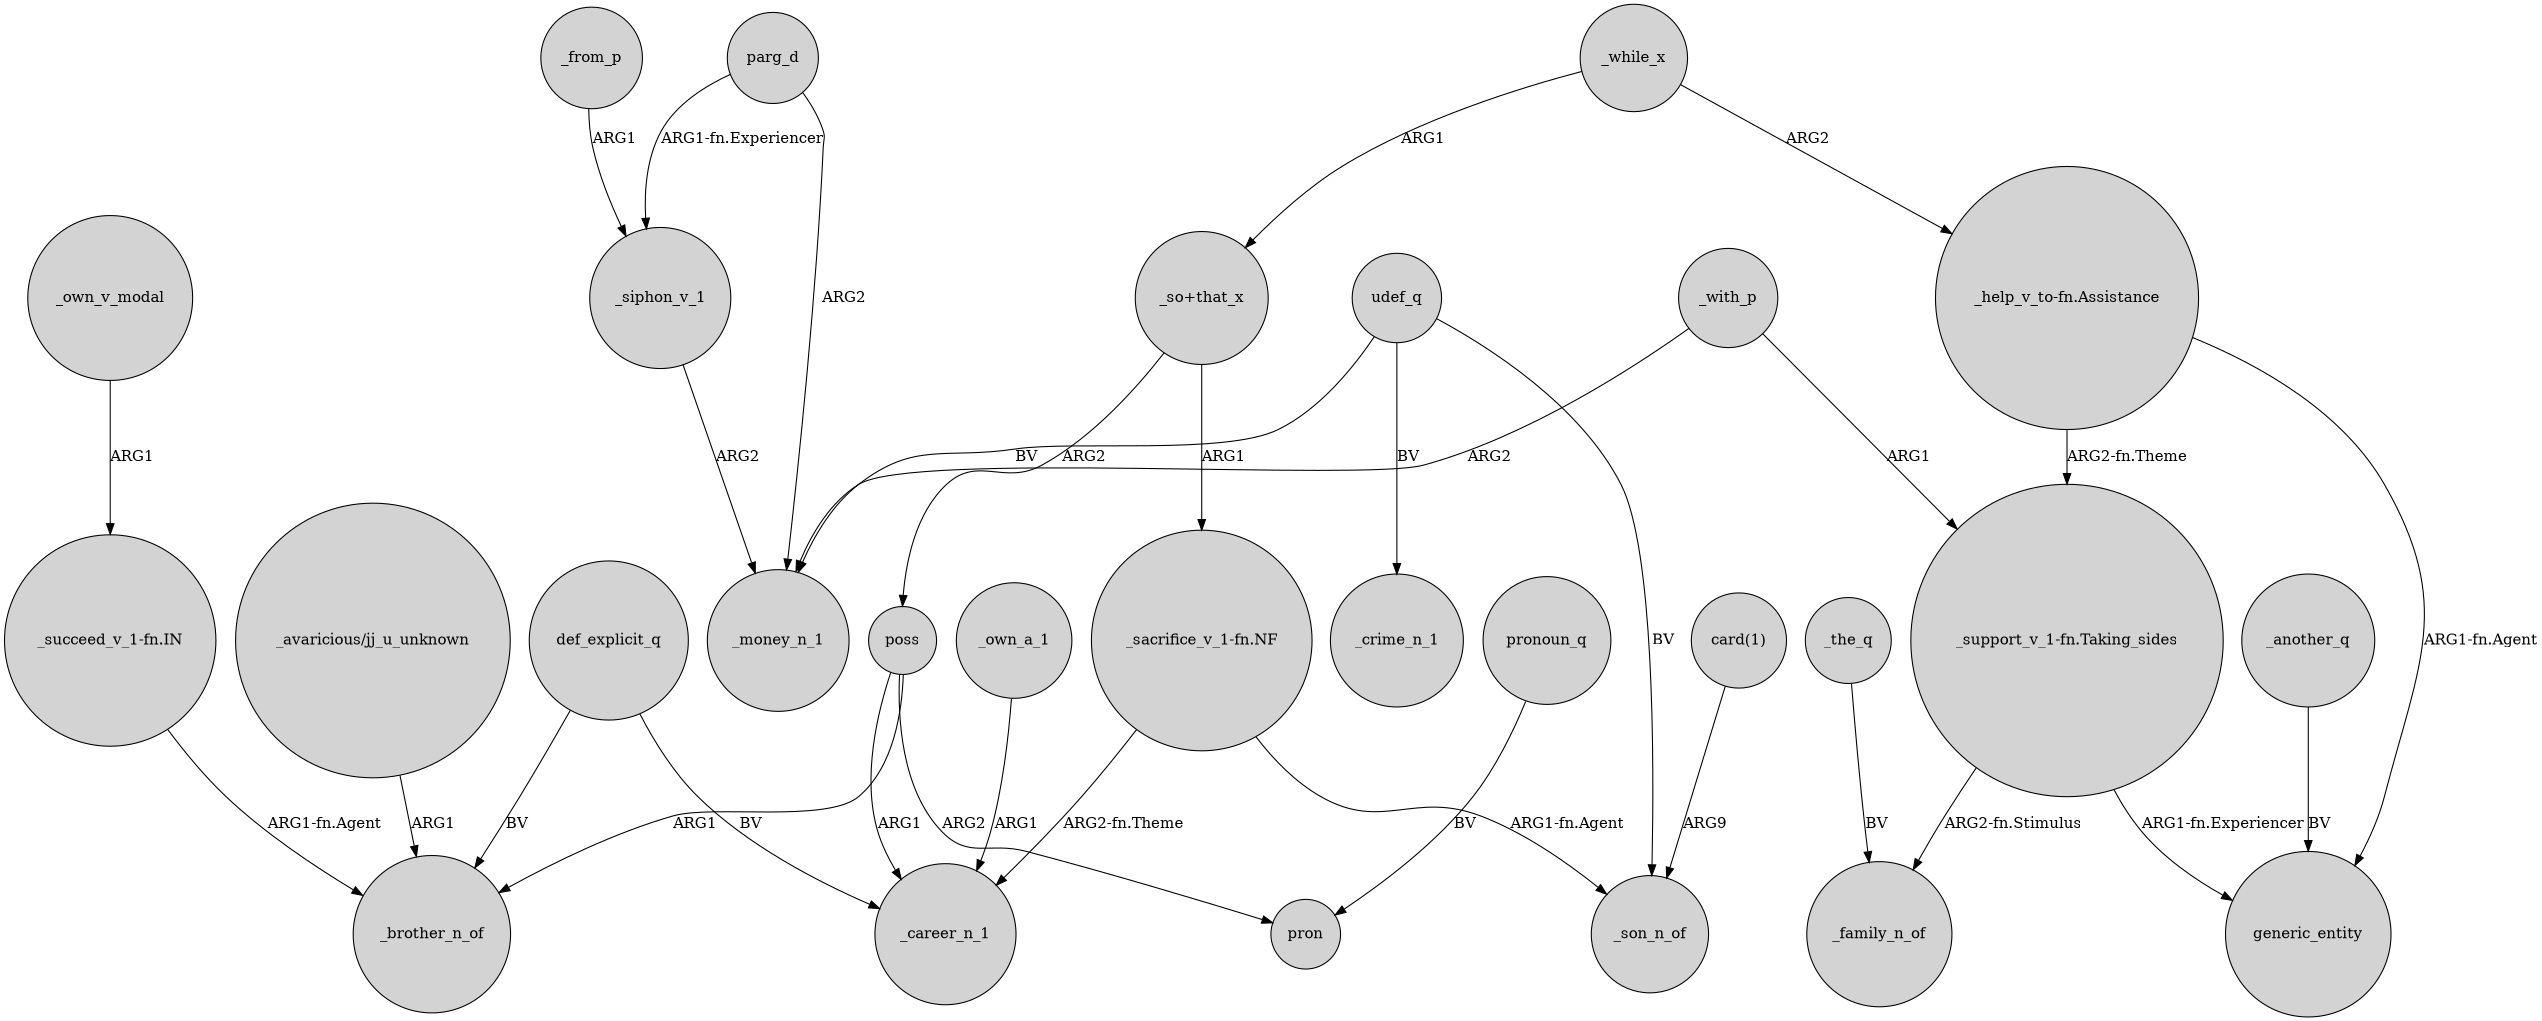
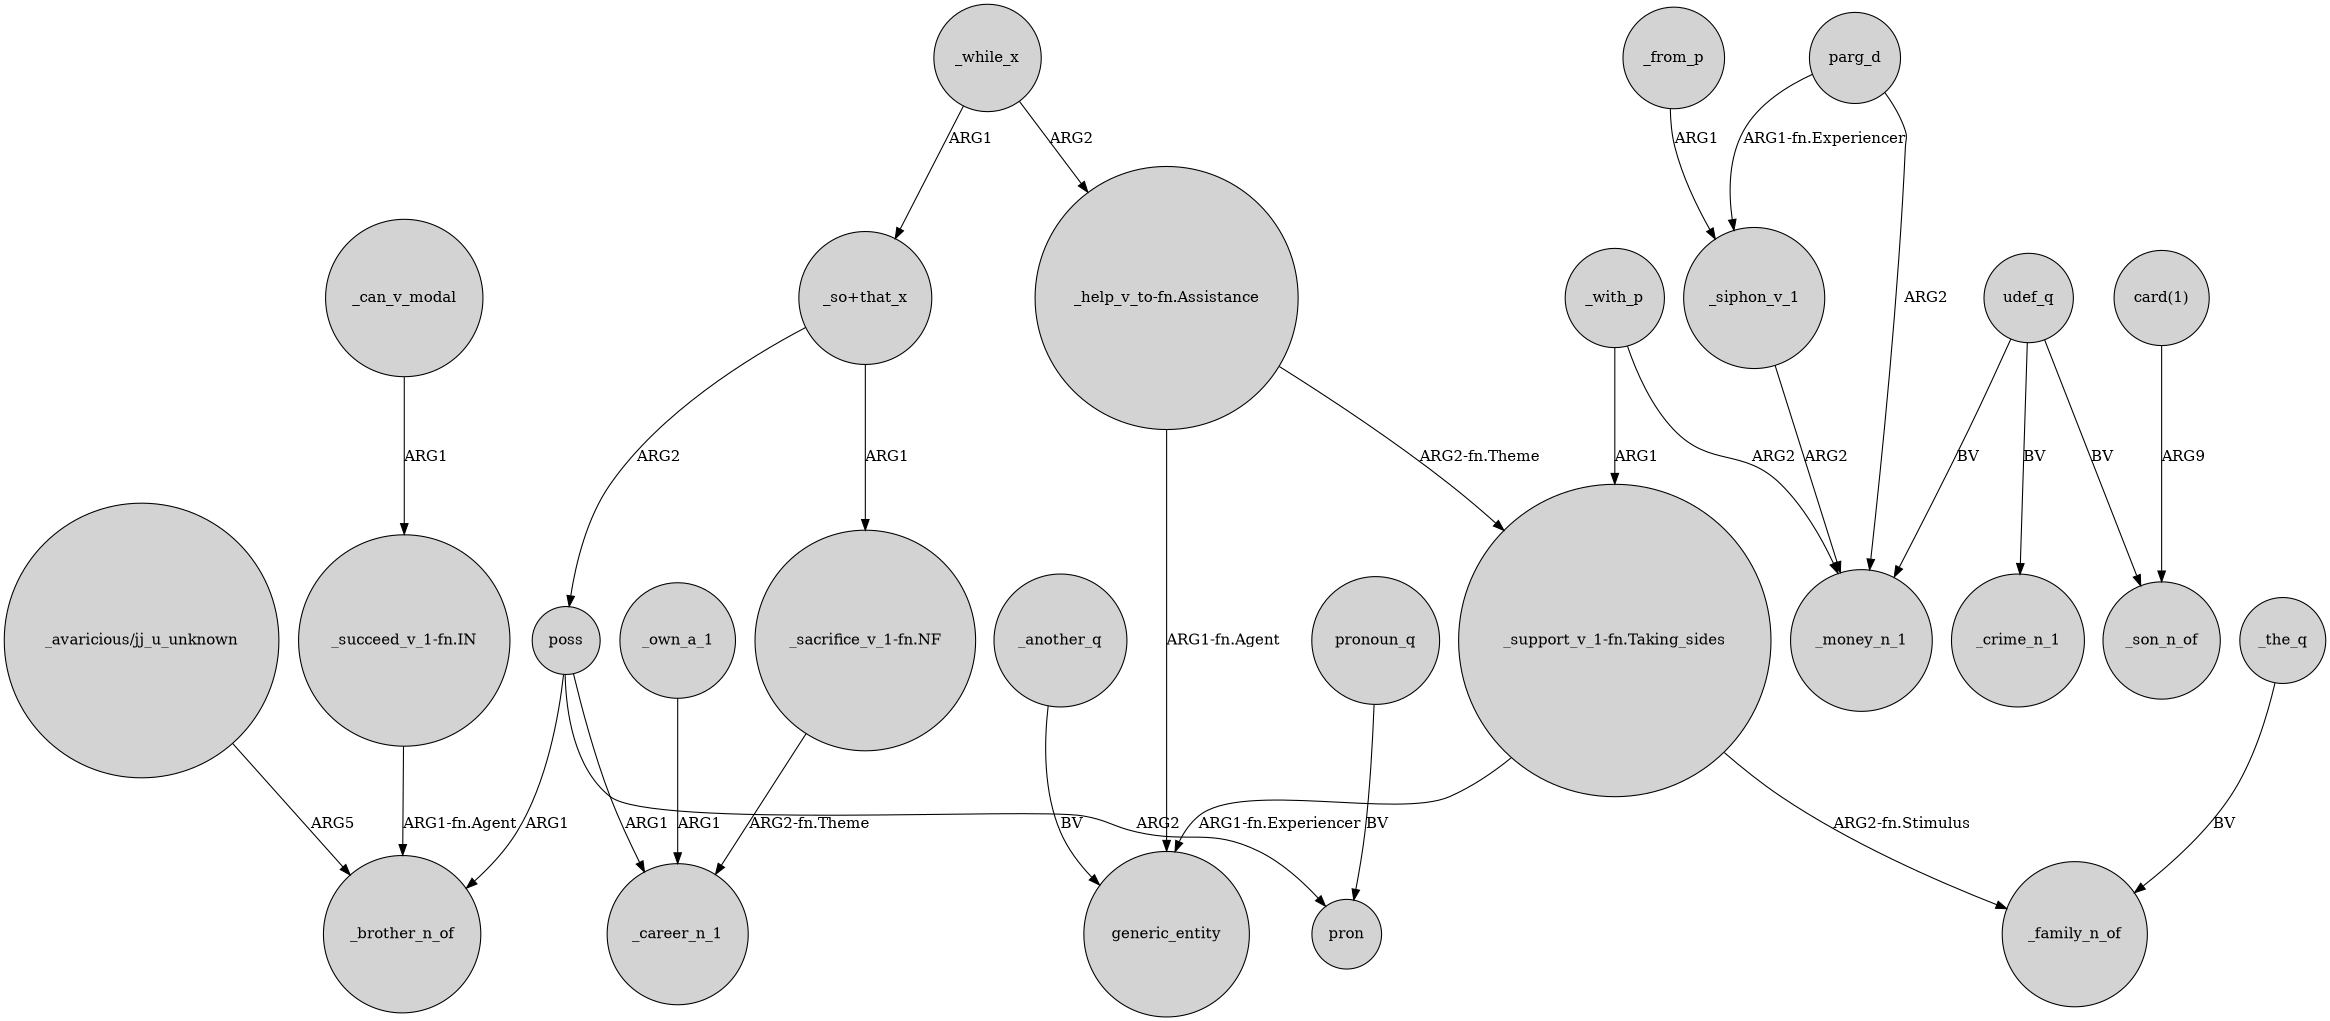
  digraph {
    node [shape=circle style=filled]
    poss
    _brother_n_of
    _career_n_1
    pron
-   _can_v_modal [label=_own_v_modal]
+   _can_v_modal
    "_succeed_v_1-fn.IN"
    _while_x
    "_help_v_to-fn.Assistance"
    "_so+that_x"
    "_support_v_1-fn.Taking_sides"
    generic_entity
    "_sacrifice_v_1-fn.NF"
    _family_n_of
    udef_q
    _money_n_1
    _crime_n_1
    _son_n_of
    "_avaricious/jj_u_unknown"
-   def_explicit_q
    _the_q
    _siphon_v_1
    _from_p
    _another_q
    parg_d
    pronoun_q
    "card(1)"
    _with_p
    _own_a_1
    poss -> _brother_n_of [label=ARG1]
    poss -> _career_n_1 [label=ARG1]
    poss -> pron [label=ARG2]
    _can_v_modal -> "_succeed_v_1-fn.IN" [label=ARG1]
    "_succeed_v_1-fn.IN" -> _brother_n_of [label="ARG1-fn.Agent"]
    _while_x -> "_help_v_to-fn.Assistance" [label=ARG2]
    _while_x -> "_so+that_x" [label=ARG1]
    "_help_v_to-fn.Assistance" -> "_support_v_1-fn.Taking_sides" [label="ARG2-fn.Theme"]
    "_help_v_to-fn.Assistance" -> generic_entity [label="ARG1-fn.Agent"]
    "_so+that_x" -> poss [label=ARG2]
    "_so+that_x" -> "_sacrifice_v_1-fn.NF" [label=ARG1]
    "_support_v_1-fn.Taking_sides" -> generic_entity [label="ARG1-fn.Experiencer"]
    "_support_v_1-fn.Taking_sides" -> _family_n_of [label="ARG2-fn.Stimulus"]
    "_sacrifice_v_1-fn.NF" -> _career_n_1 [label="ARG2-fn.Theme"]
-   "_sacrifice_v_1-fn.NF" -> _son_n_of [label="ARG1-fn.Agent"]
    udef_q -> _money_n_1 [label=BV]
    udef_q -> _crime_n_1 [label=BV]
    udef_q -> _son_n_of [label=BV]
-   "_avaricious/jj_u_unknown" -> _brother_n_of [label=ARG1]
-   def_explicit_q -> _brother_n_of [label=BV]
-   def_explicit_q -> _career_n_1 [label=BV]
+   "_avaricious/jj_u_unknown" -> _brother_n_of [label=ARG5]
    _the_q -> _family_n_of [label=BV]
    _siphon_v_1 -> _money_n_1 [label=ARG2]
    _from_p -> _siphon_v_1 [label=ARG1]
    _another_q -> generic_entity [label=BV]
    parg_d -> _money_n_1 [label=ARG2]
    parg_d -> _siphon_v_1 [label="ARG1-fn.Experiencer"]
    pronoun_q -> pron [label=BV]
    "card(1)" -> _son_n_of [label=ARG9]
    _with_p -> "_support_v_1-fn.Taking_sides" [label=ARG1]
    _with_p -> _money_n_1 [label=ARG2]
    _own_a_1 -> _career_n_1 [label=ARG1]
  }
